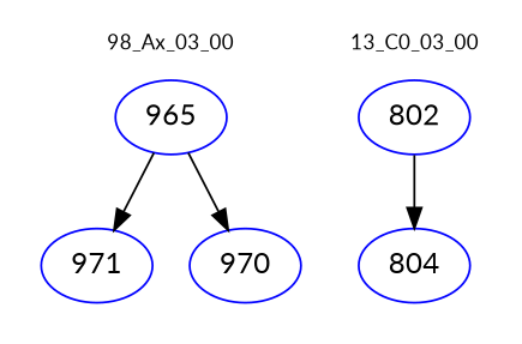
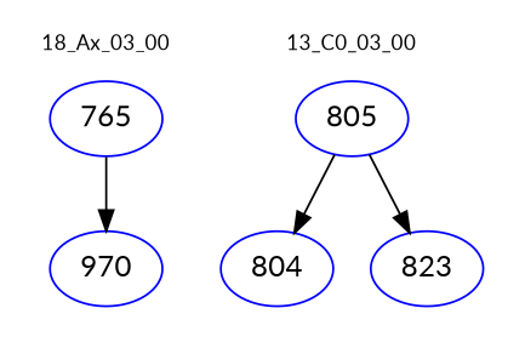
  digraph {
    fontname=Lato
    node [color=blue fontname=Lato]
    edge [color=black fontname=Lato]
-   n1 [label=965]
-   n2 [label=971]
+   n1 [label=765]
    n3 [label=970]
-   n4 [label=802]
+   n4 [label=805]
    n5 [label=804]
+   n6 [label=823]
    subgraph cluster_1 {
      color=white
      fontsize=10
-     label="98_Ax_03_00"
+     label="18_Ax_03_00"
      n1
-     n2
      n3
    }
    subgraph cluster_2 {
      color=white
      fontsize=10
      label="13_C0_03_00"
      n4
      n5
+     n6
    }
-   n1 -> n2
    n1 -> n3
    n4 -> n5
+   n4 -> n6
  }
